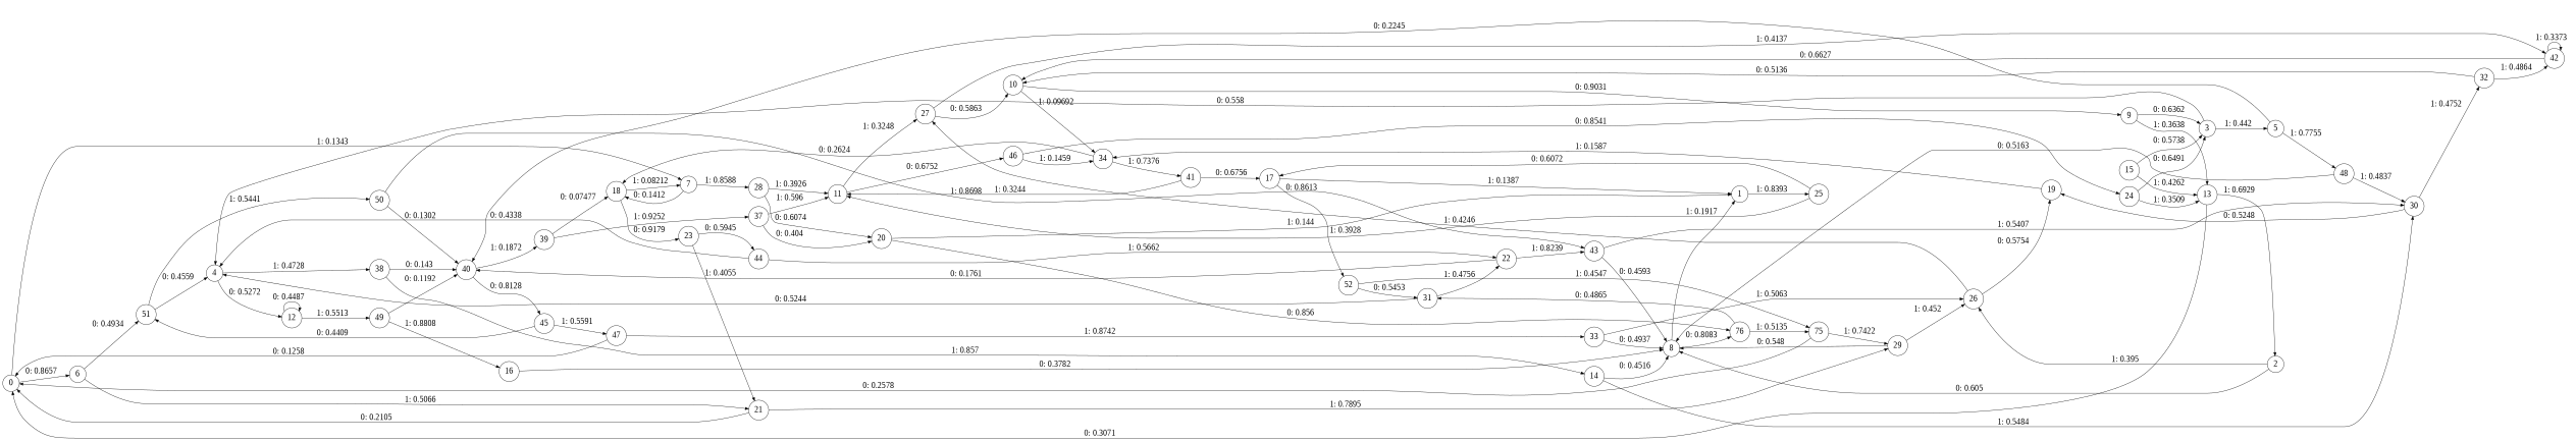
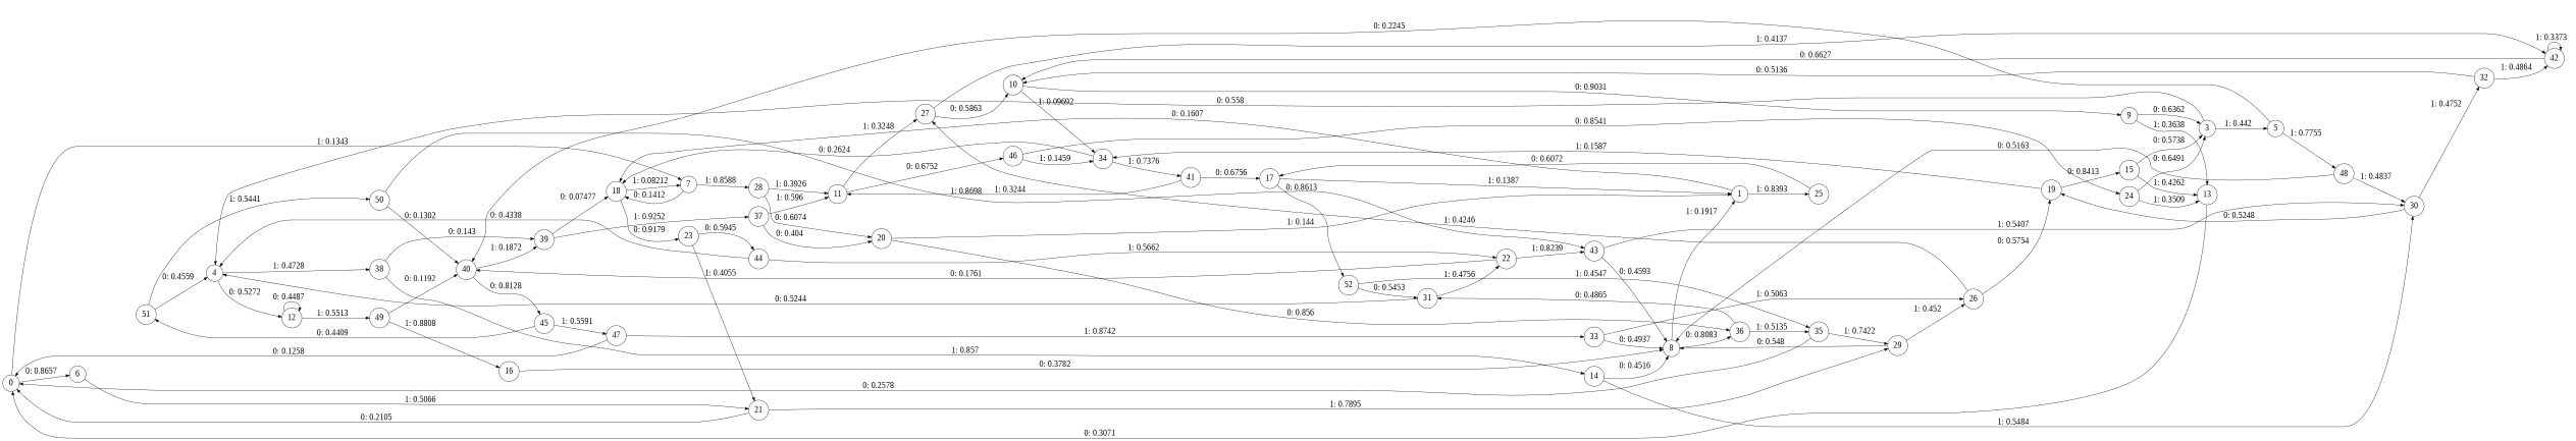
  digraph {
    fontname="Liberation Serif"
    rankdir=LR
    node [fontname="Liberation Serif" fontsize=24 shape=circle]
    edge [fontname="Liberation Serif" fontsize=24]
    0
    6
    7
    51
    21
    18
    28
    4
    50
    29
    23
    11
    20
    1
    25
    17
    44
    27
    46
    52
-   2
    8
    26
-   36 [label=76]
+   36
    19
    31
-   35 [label=75]
+   35
    10
    42
    34
    15
    3
    5
    12
    38
    40
    48
    49
    14
    39
    45
    30
    16
    37
    47
    32
    43
    22
    9
    13
    41
    24
    33
    0 -> 6 [label="0: 0.8657   "]
    0 -> 7 [label="1: 0.1343   "]
-   6 -> 51 [label="0: 0.4934   "]
    6 -> 21 [label="1: 0.5066   "]
    7 -> 18 [label="0: 0.1412   "]
    7 -> 28 [label="1: 0.8588   "]
    51 -> 4 [label="0: 0.4559   "]
    51 -> 50 [label="1: 0.5441   "]
    21 -> 0 [label="0: 0.2105   "]
    21 -> 29 [label="1: 0.7895   "]
    18 -> 7 [label="1: 0.08212  "]
    18 -> 23 [label="0: 0.9179   "]
    28 -> 11 [label="1: 0.3926   "]
    28 -> 20 [label="0: 0.6074   "]
    4 -> 12 [label="0: 0.5272   "]
    4 -> 38 [label="1: 0.4728   "]
    50 -> 40 [label="0: 0.1302   "]
    50 -> 43 [label="1: 0.8698   "]
    29 -> 8 [label="0: 0.548    "]
    29 -> 26 [label="1: 0.452    "]
    23 -> 21 [label="1: 0.4055   "]
    23 -> 44 [label="0: 0.5945   "]
    11 -> 27 [label="1: 0.3248   "]
    11 -> 46 [label="0: 0.6752   "]
    20 -> 1 [label="1: 0.144    "]
    20 -> 36 [label="0: 0.856    "]
+   1 -> 18 [label="0: 0.1607   "]
    1 -> 25 [label="1: 0.8393   "]
-   25 -> 11 [label="1: 0.3928   "]
    25 -> 17 [label="0: 0.6072   "]
    17 -> 1 [label="1: 0.1387   "]
    17 -> 52 [label="0: 0.8613   "]
    44 -> 4 [label="0: 0.4338   "]
    44 -> 22 [label="1: 0.5662   "]
    27 -> 10 [label="0: 0.5863   "]
    27 -> 42 [label="1: 0.4137   "]
    46 -> 34 [label="1: 0.1459   "]
    46 -> 24 [label="0: 0.8541   "]
    52 -> 31 [label="0: 0.5453   "]
    52 -> 35 [label="1: 0.4547   "]
-   2 -> 8 [label="0: 0.605    "]
-   2 -> 26 [label="1: 0.395    "]
    8 -> 1 [label="1: 0.1917   "]
    8 -> 36 [label="0: 0.8083   "]
    26 -> 27 [label="1: 0.4246   "]
    26 -> 19 [label="0: 0.5754   "]
    36 -> 31 [label="0: 0.4865   "]
    36 -> 35 [label="1: 0.5135   "]
    19 -> 34 [label="1: 0.1587   "]
+   19 -> 15 [label="0: 0.8413   "]
    31 -> 4 [label="0: 0.5244   "]
    31 -> 22 [label="1: 0.4756   "]
    35 -> 0 [label="0: 0.2578   "]
    35 -> 29 [label="1: 0.7422   "]
    10 -> 34 [label="1: 0.09692  "]
    10 -> 9 [label="0: 0.9031   "]
    42 -> 10 [label="0: 0.6627   "]
    42 -> 42 [label="1: 0.3373   "]
    34 -> 18 [label="0: 0.2624   "]
    34 -> 41 [label="1: 0.7376   "]
    15 -> 3 [label="0: 0.5738   "]
    15 -> 13 [label="1: 0.4262   "]
    3 -> 4 [label="0: 0.558    "]
    3 -> 5 [label="1: 0.442    "]
    5 -> 40 [label="0: 0.2245   "]
    5 -> 48 [label="1: 0.7755   "]
    12 -> 12 [label="0: 0.4487   "]
    12 -> 49 [label="1: 0.5513   "]
-   38 -> 40 [label="0: 0.143    "]
+   38 -> 39 [label="0: 0.143    "]
    38 -> 14 [label="1: 0.857    "]
    40 -> 39 [label="1: 0.1872   "]
    40 -> 45 [label="0: 0.8128   "]
    48 -> 8 [label="0: 0.5163   "]
    48 -> 30 [label="1: 0.4837   "]
    49 -> 40 [label="0: 0.1192   "]
    49 -> 16 [label="1: 0.8808   "]
    14 -> 8 [label="0: 0.4516   "]
    14 -> 30 [label="1: 0.5484   "]
    39 -> 18 [label="0: 0.07477  "]
    39 -> 37 [label="1: 0.9252   "]
    45 -> 51 [label="0: 0.4409   "]
    45 -> 47 [label="1: 0.5591   "]
    30 -> 19 [label="0: 0.5248   "]
    30 -> 32 [label="1: 0.4752   "]
    16 -> 8 [label="0: 0.3782   "]
    37 -> 11 [label="1: 0.596    "]
    37 -> 20 [label="0: 0.404    "]
    47 -> 0 [label="0: 0.1258   "]
    47 -> 33 [label="1: 0.8742   "]
    32 -> 10 [label="0: 0.5136   "]
    32 -> 42 [label="1: 0.4864   "]
    43 -> 8 [label="0: 0.4593   "]
    43 -> 30 [label="1: 0.5407   "]
    22 -> 40 [label="0: 0.1761   "]
    22 -> 43 [label="1: 0.8239   "]
    9 -> 3 [label="0: 0.6362   "]
    9 -> 13 [label="1: 0.3638   "]
    13 -> 0 [label="0: 0.3071   "]
-   13 -> 2 [label="1: 0.6929   "]
    41 -> 11 [label="1: 0.3244   "]
    41 -> 17 [label="0: 0.6756   "]
    24 -> 3 [label="0: 0.6491   "]
    24 -> 13 [label="1: 0.3509   "]
    33 -> 8 [label="0: 0.4937   "]
    33 -> 26 [label="1: 0.5063   "]
  }
